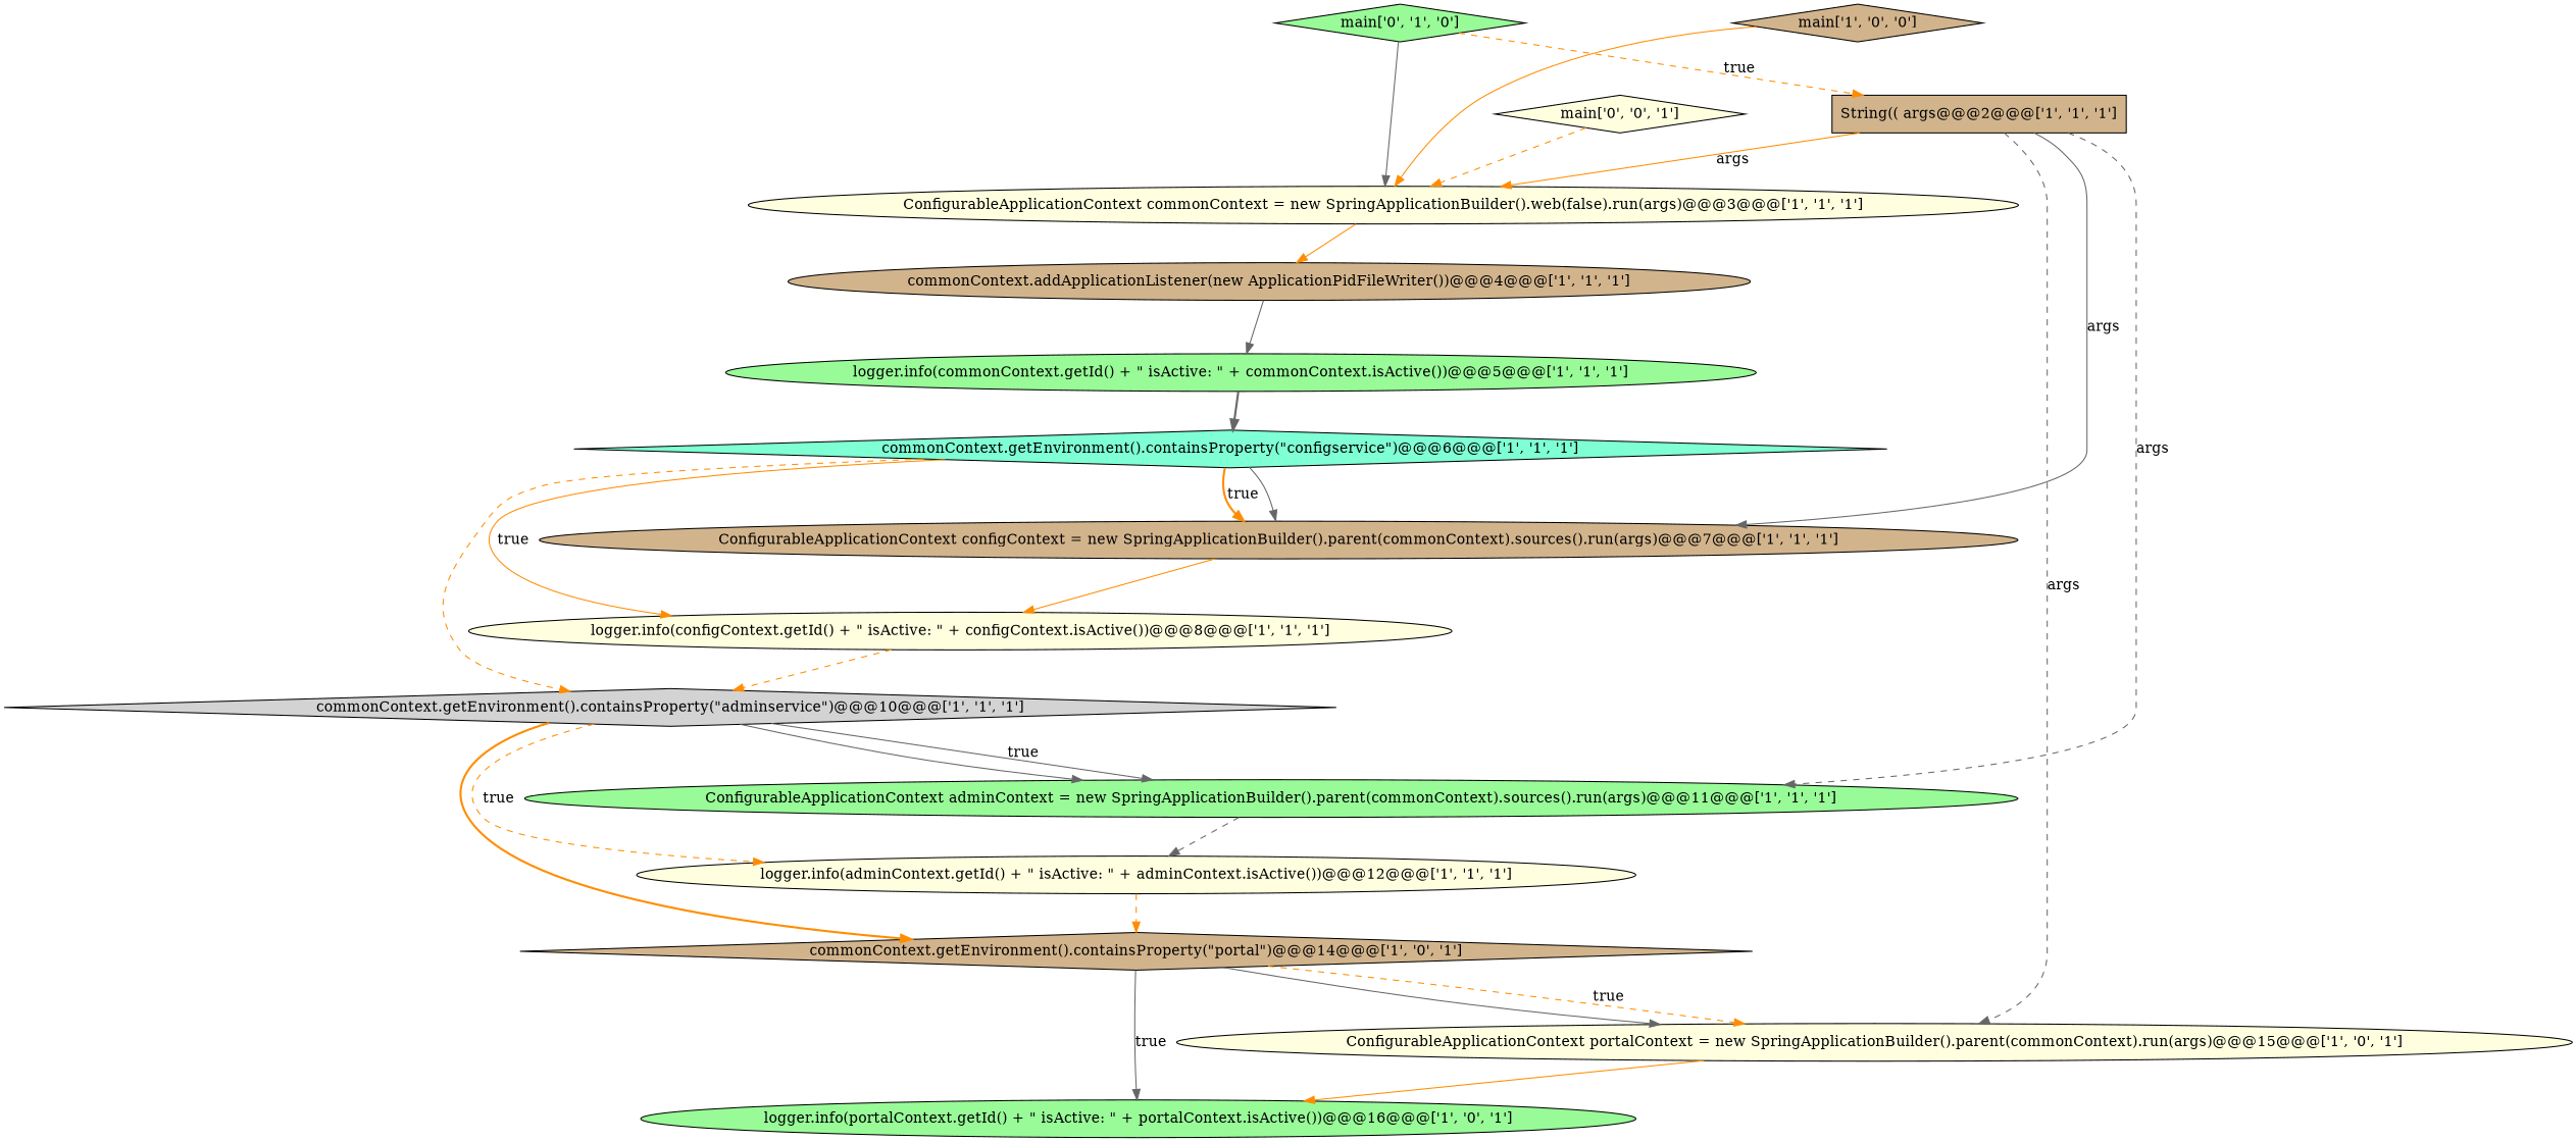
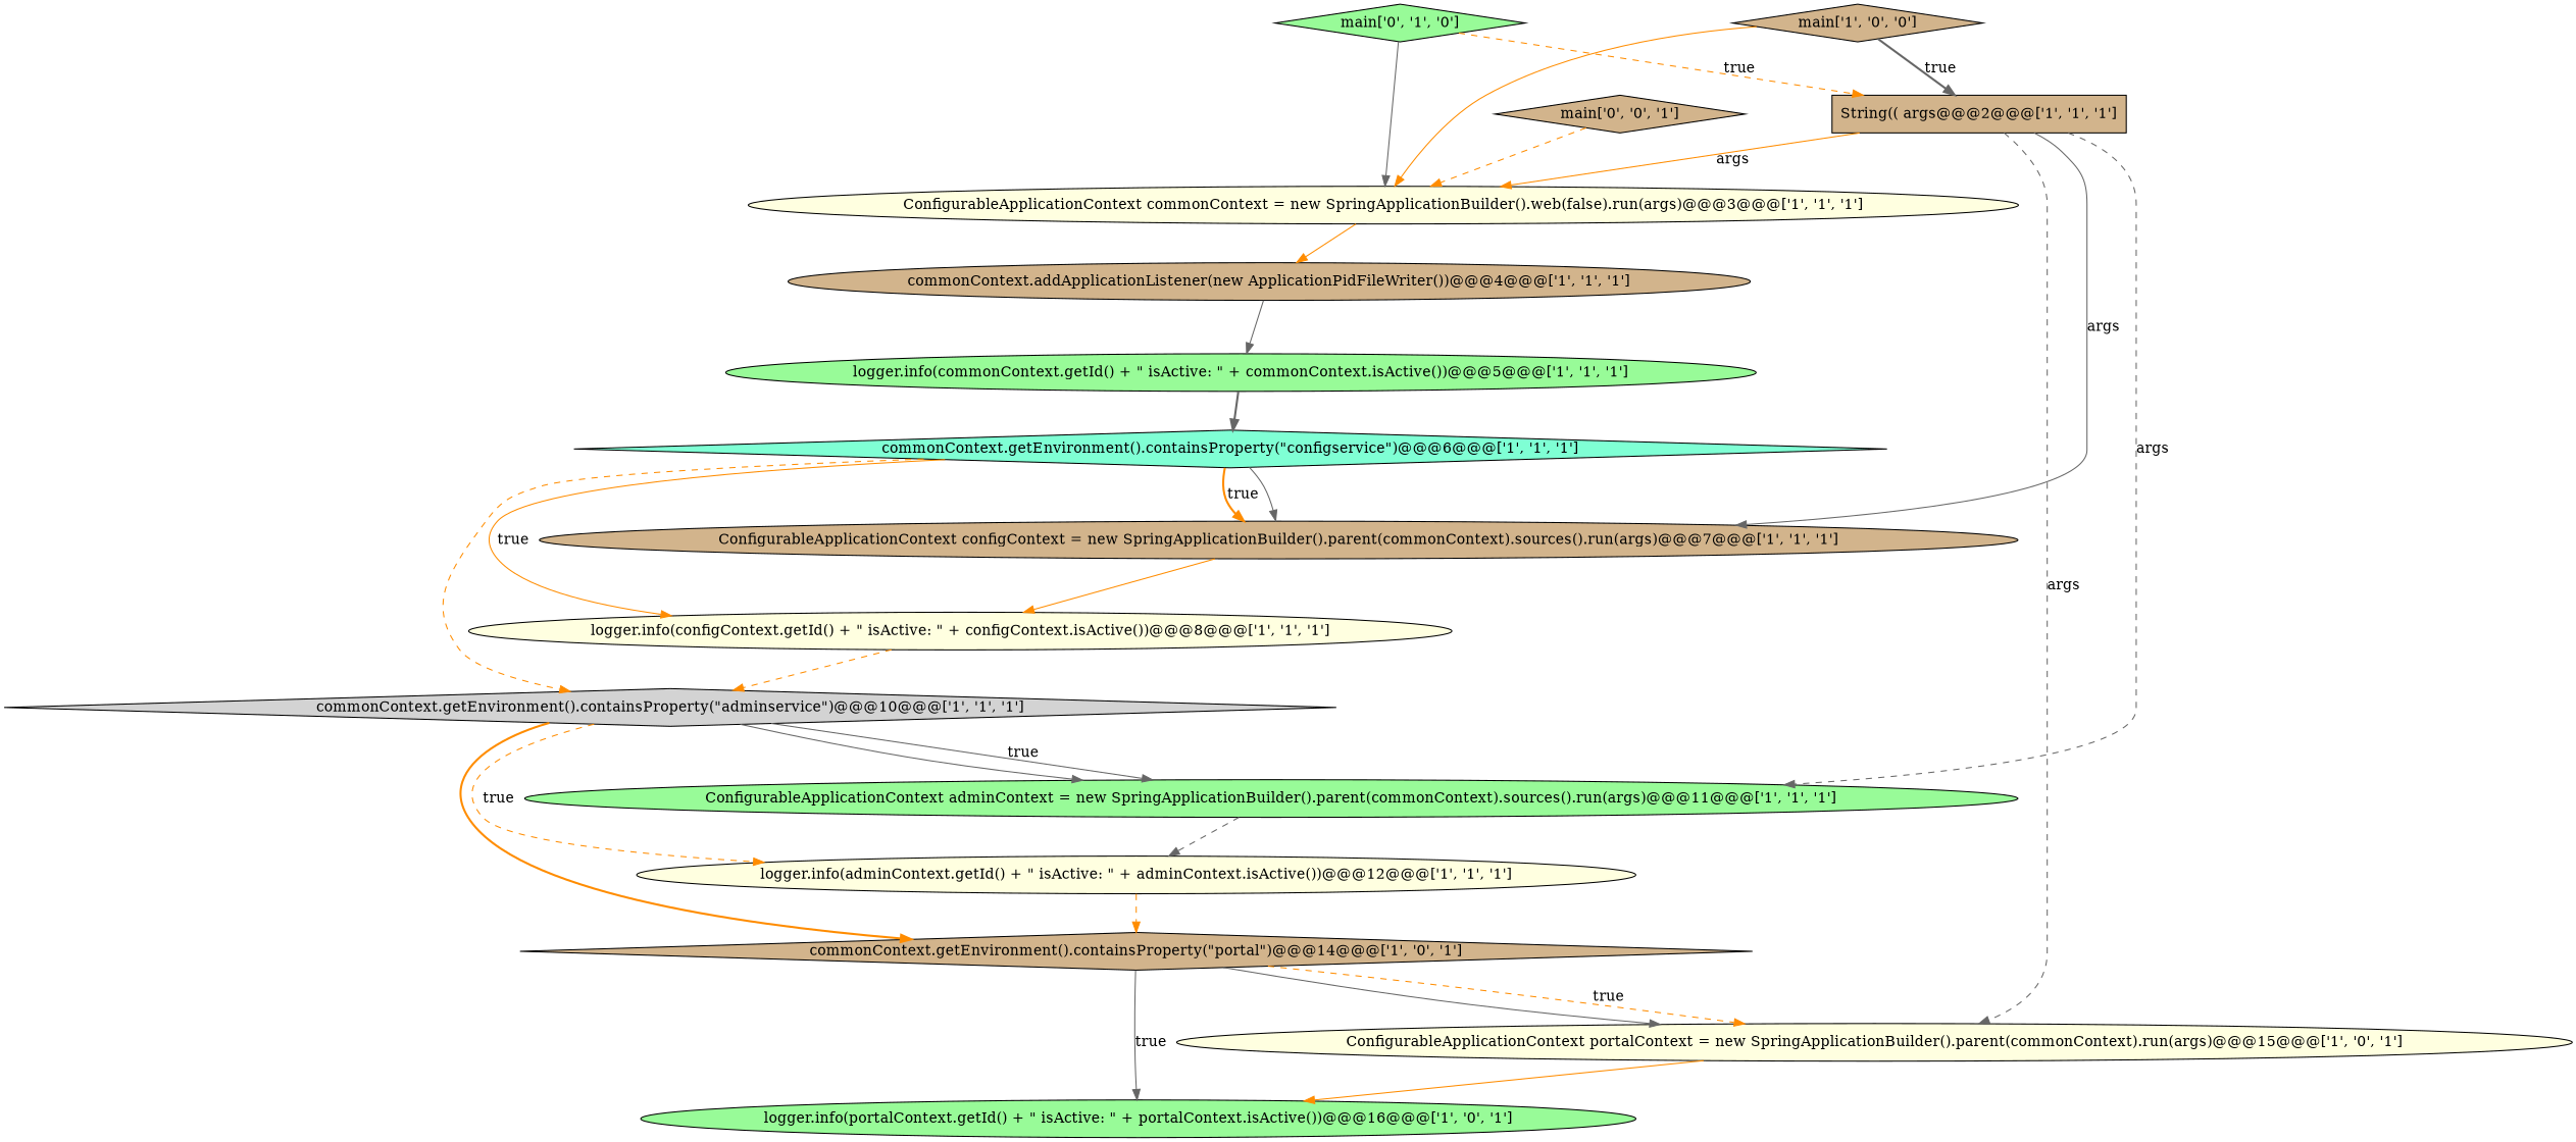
  digraph {
    node [fillcolor=tan shape=ellipse style=filled]
    edge [color=darkorange style=solid]
    n1 [label="commonContext.getEnvironment().containsProperty(\"portal\")@@@14@@@['1', '0', '1']" shape=diamond]
    n2 [fillcolor=palegreen label="logger.info(portalContext.getId() + \" isActive: \" + portalContext.isActive())@@@16@@@['1', '0', '1']"]
    n3 [fillcolor=lightyellow label="ConfigurableApplicationContext portalContext = new SpringApplicationBuilder().parent(commonContext).run(args)@@@15@@@['1', '0', '1']"]
    n4 [fillcolor=palegreen label="main['0', '1', '0']" shape=diamond]
    n5 [label="String(( args@@@2@@@['1', '1', '1']" shape=box]
    n6 [fillcolor=lightyellow label="ConfigurableApplicationContext commonContext = new SpringApplicationBuilder().web(false).run(args)@@@3@@@['1', '1', '1']"]
    n7 [label="ConfigurableApplicationContext configContext = new SpringApplicationBuilder().parent(commonContext).sources().run(args)@@@7@@@['1', '1', '1']"]
    n8 [fillcolor=palegreen label="ConfigurableApplicationContext adminContext = new SpringApplicationBuilder().parent(commonContext).sources().run(args)@@@11@@@['1', '1', '1']"]
    n9 [label="commonContext.addApplicationListener(new ApplicationPidFileWriter())@@@4@@@['1', '1', '1']"]
    n10 [fillcolor=lightyellow label="logger.info(configContext.getId() + \" isActive: \" + configContext.isActive())@@@8@@@['1', '1', '1']"]
    n11 [fillcolor=lightgrey label="commonContext.getEnvironment().containsProperty(\"adminservice\")@@@10@@@['1', '1', '1']" shape=diamond]
    n12 [fillcolor=aquamarine label="commonContext.getEnvironment().containsProperty(\"configservice\")@@@6@@@['1', '1', '1']" shape=diamond]
    n13 [fillcolor=lightyellow label="logger.info(adminContext.getId() + \" isActive: \" + adminContext.isActive())@@@12@@@['1', '1', '1']"]
    n14 [fillcolor=palegreen label="logger.info(commonContext.getId() + \" isActive: \" + commonContext.isActive())@@@5@@@['1', '1', '1']"]
    n15 [label="main['1', '0', '0']" shape=diamond]
-   n16 [fillcolor=lightyellow label="main['0', '0', '1']" shape=diamond]
+   n16 [label="main['0', '0', '1']" shape=diamond]
    n1 -> n2 [color=gray40 label=true]
    n1 -> n3 [label=true style=dashed]
    n1 -> n3 [color=gray40]
    n3 -> n2
    n4 -> n5 [label=true style=dashed]
    n4 -> n6 [color=gray40]
    n5 -> n3 [color=gray40 label=args style=dashed]
    n5 -> n6 [label=args]
    n5 -> n7 [color=gray40 label=args]
    n5 -> n8 [color=gray40 label=args style=dashed]
    n6 -> n9
    n7 -> n10
    n8 -> n13 [color=gray40 style=dashed]
    n9 -> n14 [color=gray40]
    n10 -> n11 [style=dashed]
    n11 -> n1 [style=bold]
    n11 -> n8 [color=gray40 label=true]
    n11 -> n8 [color=gray40]
    n11 -> n13 [label=true style=dashed]
    n12 -> n7 [color=gray40]
    n12 -> n7 [label=true style=bold]
    n12 -> n10 [label=true]
    n12 -> n11 [style=dashed]
    n13 -> n1 [style=dashed]
    n14 -> n12 [color=gray40 style=bold]
+   n15 -> n5 [color=gray40 label=true style=bold]
    n15 -> n6
    n16 -> n6 [style=dashed]
  }
